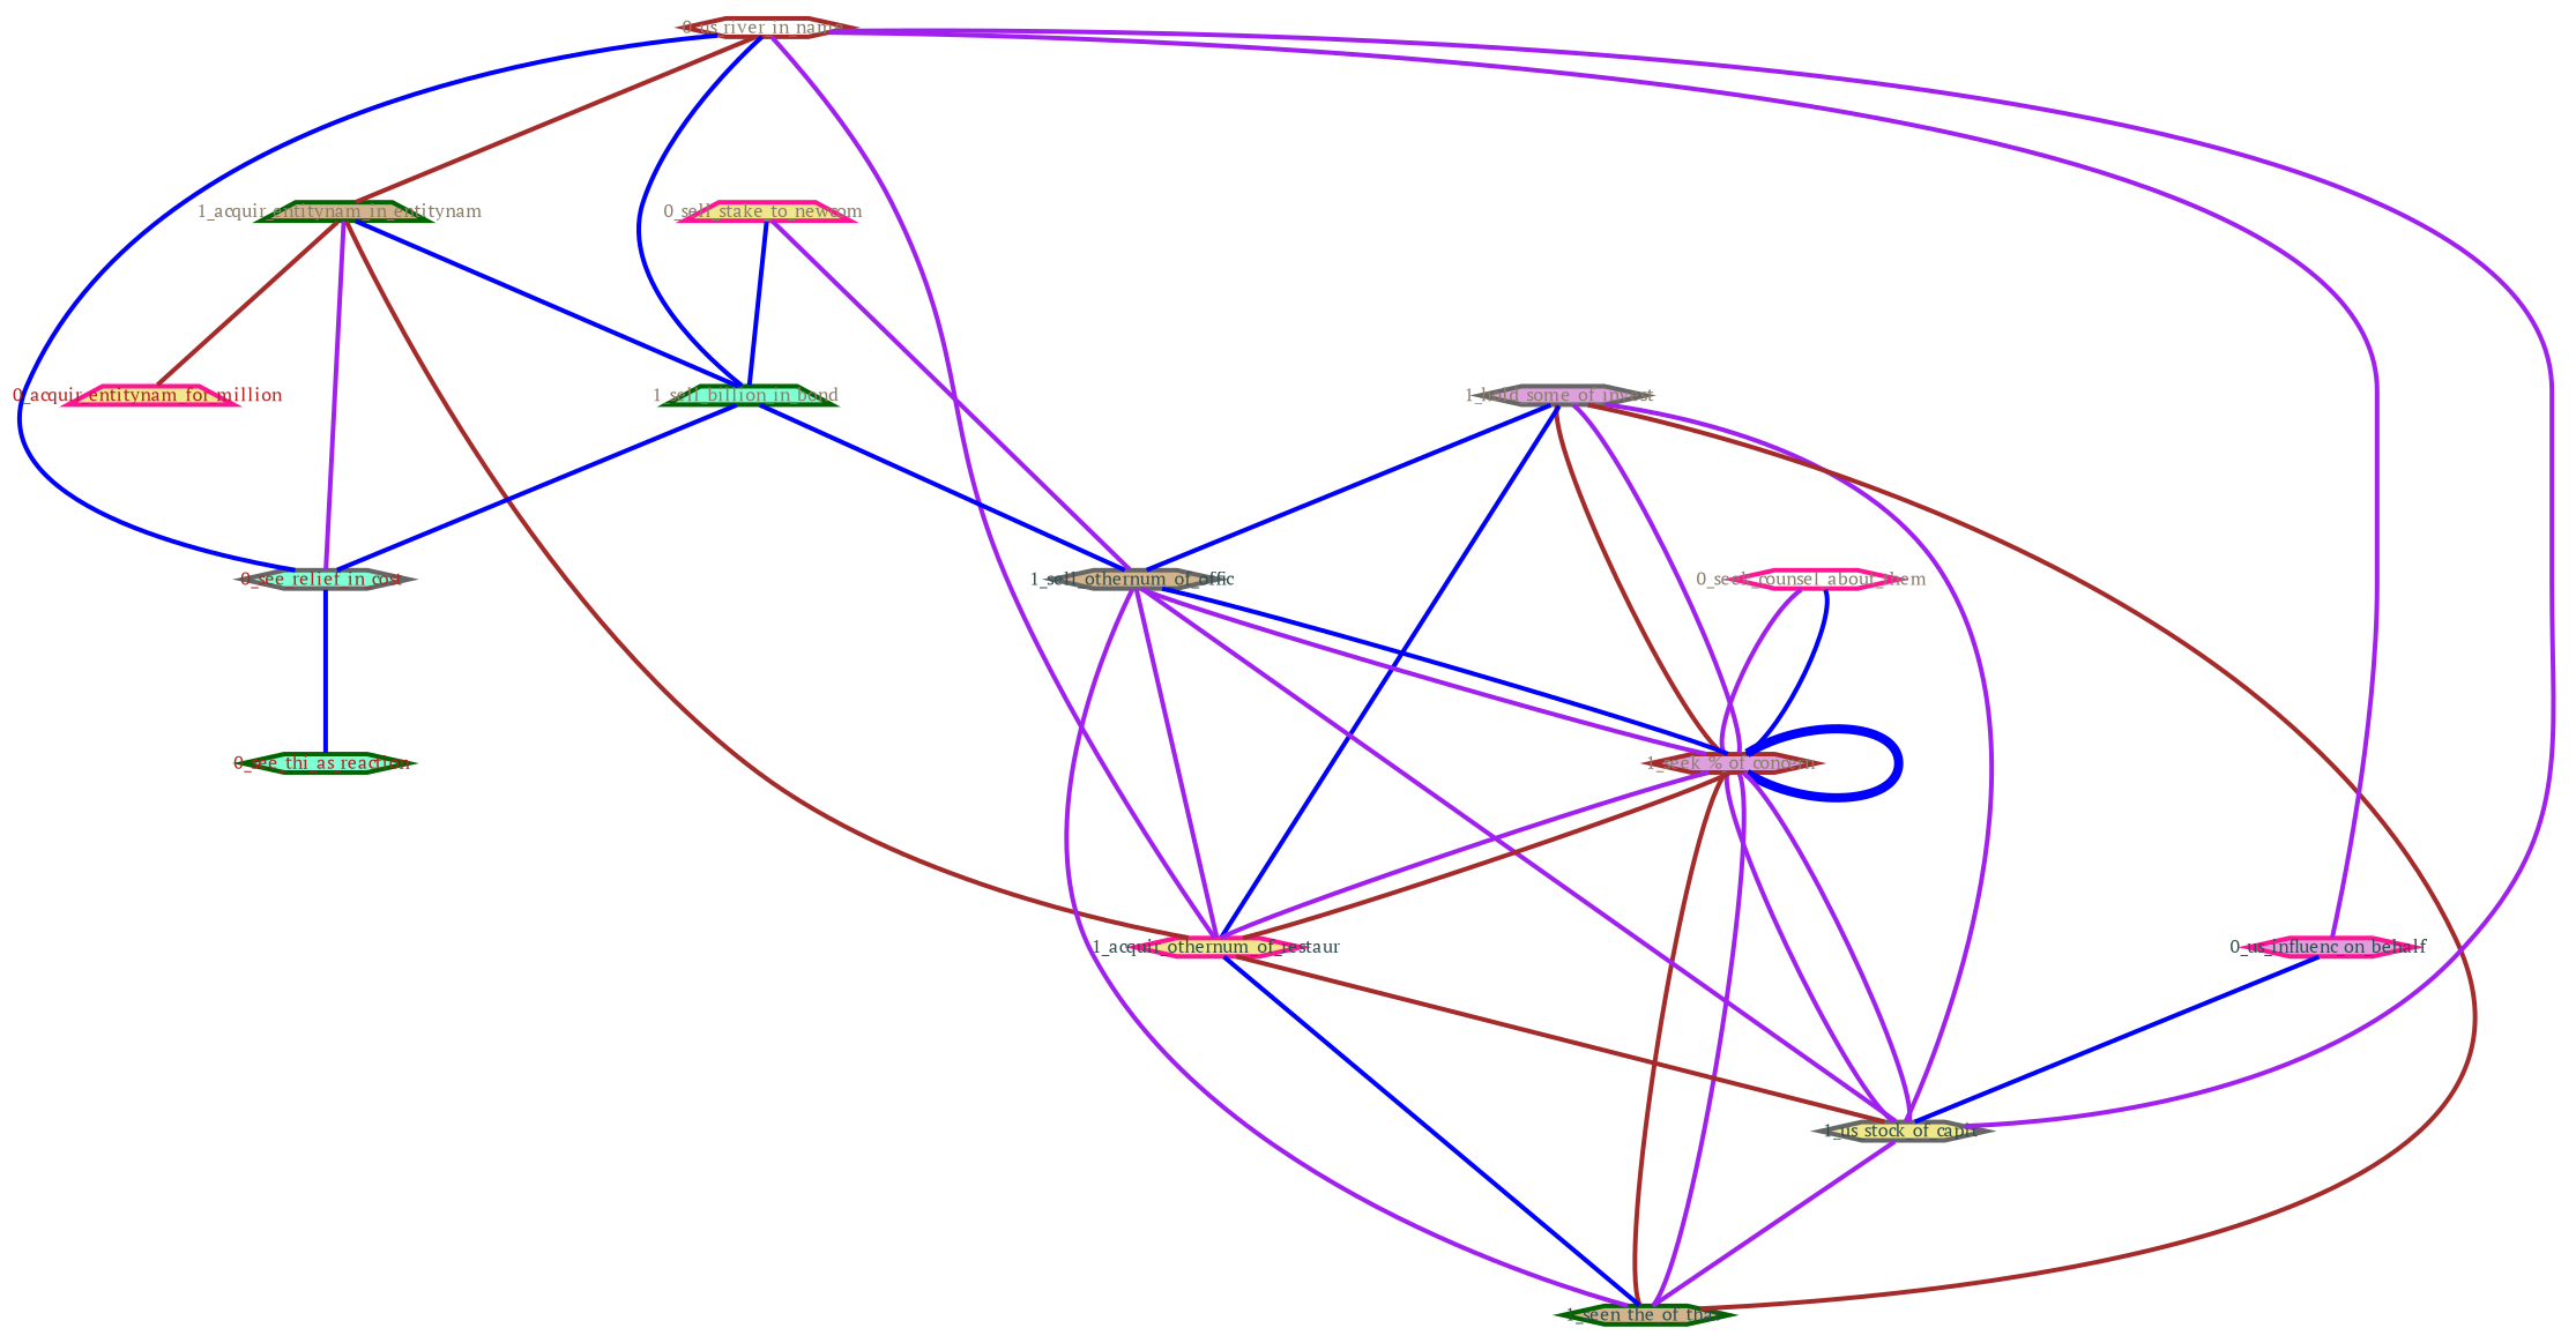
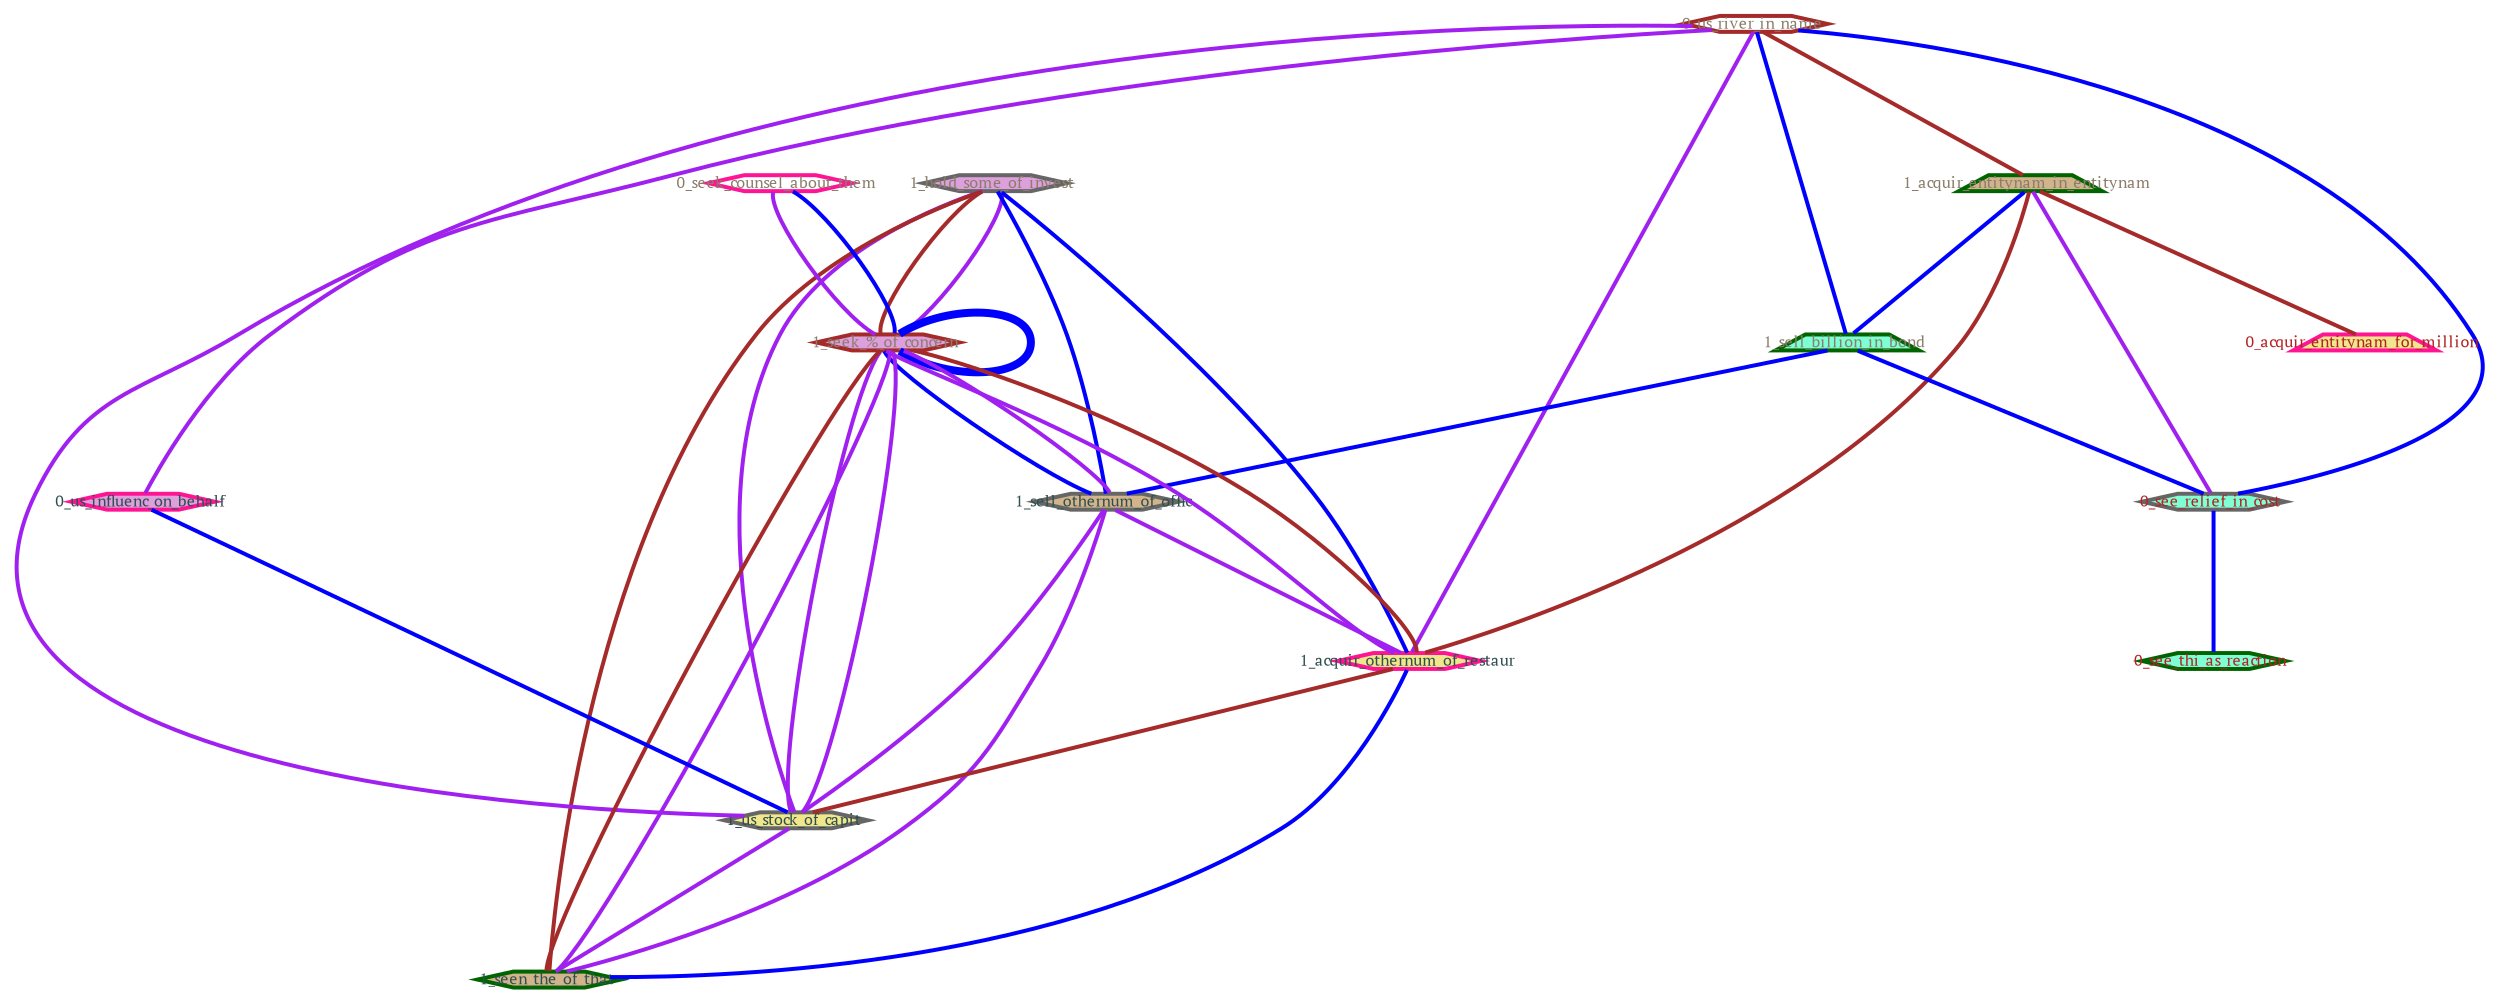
  graph {
    fontname="PT Serif"
    node [color=deeppink fillcolor=khaki fixedsize=true fontcolor="#8b7d6b" fontname="PT Serif" fontsize=4 shape=hexagon style=filled]
    edge [color=purple fontname="PT Serif" w=1]
-   "0_sell_stake_to_newcom " [height=.06 shape=trapezium width=.5]
    "1_hold_some_of_invest " [color=gray40 fillcolor=plum height=.06 width=.5]
    "0_us_river_in_name " [color=brown fillcolor=white height=.06 width=.5]
    "0_seek_counsel_about_them " [fillcolor=white height=.06 width=.5]
    "1_acquir_entitynam_in_entitynam " [color=darkgreen fillcolor=tan height=.06 shape=trapezium width=.5]
    "1_sell_billion_in_bond " [color=darkgreen fillcolor=aquamarine height=.06 shape=trapezium width=.5]
    "1_seek_%_of_concern " [color=brown fillcolor=plum height=.06 width=.5]
    "0_acquir_entitynam_for_million " [fontcolor="#b22222" height=.06 shape=trapezium width=.5]
    "0_see_relief_in_cost " [color=gray40 fillcolor=aquamarine fontcolor="#b22222" height=.06 width=.5]
    "0_see_thi_as_reaction " [color=darkgreen fillcolor=aquamarine fontcolor="#b22222" height=.06 width=.5]
    "1_sell_othernum_of_offic " [color=gray40 fillcolor=tan fontcolor="#2f4f4f" height=.06 width=.5]
    "1_acquir_othernum_of_restaur " [fontcolor="#2f4f4f" height=.06 width=.5]
    "1_us_stock_of_capit " [color=gray40 fontcolor="#2f4f4f" height=.06 width=.5]
    "1_seen_the_of_that " [color=darkgreen fillcolor=tan fontcolor="#2f4f4f" height=.06 width=.5]
    "0_us_influenc_on_behalf " [fillcolor=plum fontcolor="#2f4f4f" height=.06 width=.5]
    subgraph sub_1 {
-     "0_sell_stake_to_newcom "
      "1_hold_some_of_invest "
      "0_us_river_in_name "
      "0_seek_counsel_about_them "
      "1_acquir_entitynam_in_entitynam "
      "1_sell_billion_in_bond "
      "1_seek_%_of_concern "
    }
    subgraph sub_2 {
      "0_acquir_entitynam_for_million "
      "0_see_relief_in_cost "
      "0_see_thi_as_reaction "
    }
-   "0_sell_stake_to_newcom " -- "1_sell_billion_in_bond " [color=blue]
-   "0_sell_stake_to_newcom " -- "1_sell_othernum_of_offic "
    "1_hold_some_of_invest " -- "1_seek_%_of_concern " [color=brown]
    "1_hold_some_of_invest " -- "1_seek_%_of_concern "
    "1_hold_some_of_invest " -- "1_sell_othernum_of_offic " [color=blue]
    "1_hold_some_of_invest " -- "1_acquir_othernum_of_restaur " [color=blue]
    "1_hold_some_of_invest " -- "1_us_stock_of_capit "
    "1_hold_some_of_invest " -- "1_seen_the_of_that " [color=brown]
    "0_us_river_in_name " -- "1_acquir_entitynam_in_entitynam " [color=brown]
    "0_us_river_in_name " -- "1_sell_billion_in_bond " [color=blue]
    "0_us_river_in_name " -- "0_see_relief_in_cost " [color=blue]
    "0_us_river_in_name " -- "1_acquir_othernum_of_restaur "
    "0_us_river_in_name " -- "1_us_stock_of_capit "
    "0_us_river_in_name " -- "0_us_influenc_on_behalf "
    "0_seek_counsel_about_them " -- "1_seek_%_of_concern "
    "0_seek_counsel_about_them " -- "1_seek_%_of_concern " [color=blue]
    "1_acquir_entitynam_in_entitynam " -- "1_sell_billion_in_bond " [color=blue]
    "1_acquir_entitynam_in_entitynam " -- "0_acquir_entitynam_for_million " [color=brown w=2]
    "1_acquir_entitynam_in_entitynam " -- "0_see_relief_in_cost "
    "1_acquir_entitynam_in_entitynam " -- "1_acquir_othernum_of_restaur " [color=brown]
    "1_sell_billion_in_bond " -- "0_see_relief_in_cost " [color=blue]
    "1_sell_billion_in_bond " -- "1_sell_othernum_of_offic " [color=blue]
    "1_seek_%_of_concern " -- "1_seek_%_of_concern " [color=blue style=bold w=4]
    "1_seek_%_of_concern " -- "1_sell_othernum_of_offic " [color=blue]
    "1_seek_%_of_concern " -- "1_acquir_othernum_of_restaur "
    "1_seek_%_of_concern " -- "1_us_stock_of_capit "
    "1_seek_%_of_concern " -- "1_seen_the_of_that " [color=brown]
    "1_seek_%_of_concern " -- "1_seen_the_of_that "
    "0_see_relief_in_cost " -- "0_see_thi_as_reaction " [color=blue]
    "1_sell_othernum_of_offic " -- "1_seek_%_of_concern "
    "1_sell_othernum_of_offic " -- "1_acquir_othernum_of_restaur " [w=2]
    "1_sell_othernum_of_offic " -- "1_us_stock_of_capit "
    "1_sell_othernum_of_offic " -- "1_seen_the_of_that "
    "1_acquir_othernum_of_restaur " -- "1_seek_%_of_concern " [color=brown]
    "1_acquir_othernum_of_restaur " -- "1_us_stock_of_capit " [color=brown]
    "1_acquir_othernum_of_restaur " -- "1_seen_the_of_that " [color=blue]
    "1_us_stock_of_capit " -- "1_seek_%_of_concern "
    "1_us_stock_of_capit " -- "1_seen_the_of_that "
    "0_us_influenc_on_behalf " -- "1_us_stock_of_capit " [color=blue]
  }
